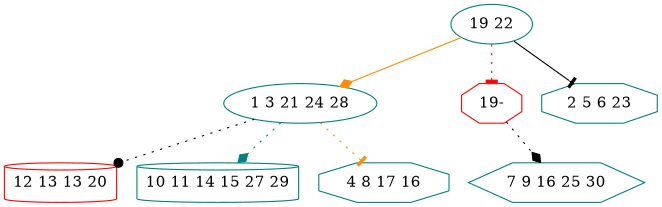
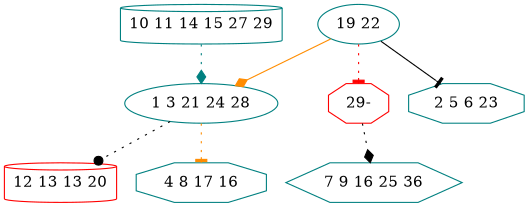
  digraph {
    node [color=teal shape=octagon]
    edge [arrowhead=diamond color=black style=dotted]
    n1 [label="19 22" shape=ellipse]
    n2 [label="1 3 21 24 28" shape=ellipse]
-   n3 [color=red label="19-"]
+   n3 [color=red label="29-"]
    n4 [label="2 5 6 23"]
    n5 [color=red label="12 13 13 20" shape=cylinder]
    n6 [label="10 11 14 15 27 29" shape=cylinder]
    n7 [label="4 8 17 16"]
-   n8 [label="7 9 16 25 30" shape=hexagon]
+   n8 [label="7 9 16 25 36" shape=hexagon]
    n1 -> n2 [color=darkorange style=solid]
    n1 -> n3 [arrowhead=tee color=red]
    n1 -> n4 [arrowhead=tee style=solid]
    n2 -> n5 [arrowhead=dot]
-   n2 -> n6 [color=teal]
+   n6 -> n2 [color=teal]
    n2 -> n7 [arrowhead=tee color=darkorange]
    n3 -> n8
  }
